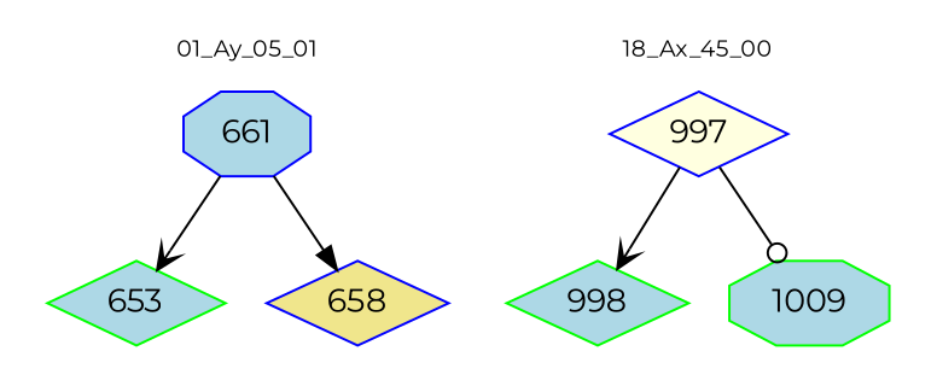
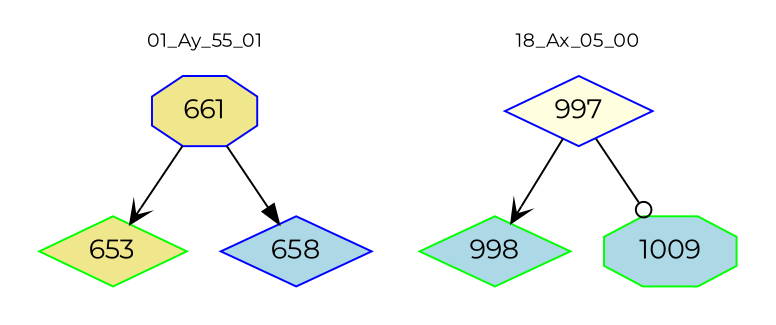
  digraph {
    fontname=Montserrat
    node [color=blue fillcolor=lightblue fontname=Montserrat shape=diamond style=filled]
    edge [arrowhead=vee color=black fontname=Montserrat]
-   n1 [label=661 shape=octagon]
-   n2 [color=green label=653]
-   n3 [fillcolor=khaki label=658]
+   n1 [fillcolor=khaki label=661 shape=octagon]
+   n2 [color=green fillcolor=khaki label=653]
+   n3 [label=658]
    n4 [fillcolor=lightyellow label=997]
    n5 [color=green label=998]
    n6 [color=green label=1009 shape=octagon]
    subgraph cluster_1 {
      color=white
      fontsize=10
-     label="01_Ay_05_01"
+     label="01_Ay_55_01"
      n1
      n2
      n3
    }
    subgraph cluster_2 {
      color=white
      fontsize=10
-     label="18_Ax_45_00"
+     label="18_Ax_05_00"
      n4
      n5
      n6
    }
    n1 -> n2
    n1 -> n3 [arrowhead=normal]
    n4 -> n5
    n4 -> n6 [arrowhead=odot]
  }
